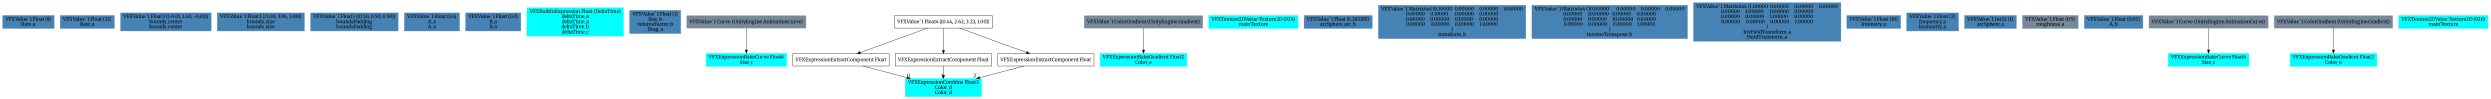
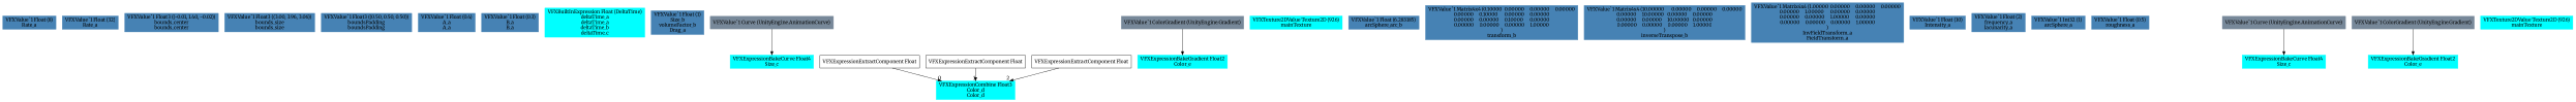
  digraph {
    fontname=Merriweather
    node [color=steelblue fontname=Merriweather shape=box style=filled]
    edge [fontname=Merriweather]
    n1 [label="VFXValue`1 Float (8)\nRate_a"]
    n2 [label="VFXValue`1 Float (32)\nRate_a"]
    n3 [label="VFXValue`1 Float3 ((-0.01, 1.40, -0.02))\nbounds_center\nbounds_center"]
    n4 [label="VFXValue`1 Float3 ((3.00, 3.96, 3.06))\nbounds_size\nbounds_size"]
    n5 [label="VFXValue`1 Float3 ((0.50, 0.50, 0.50))\nboundsPadding\nboundsPadding"]
    n6 [label="VFXValue`1 Float (0.4)\nA_a\nA_a"]
    n7 [label="VFXValue`1 Float (0.3)\nB_a\nB_a"]
    n8 [color=cyan label="VFXBuiltInExpression Float (DeltaTime)\ndeltaTime_a\ndeltaTime_a\ndeltaTime_b\ndeltaTime_c"]
    n9 [label="VFXValue`1 Float (1)\nSize_b\nvolumeFactor_b\nDrag_a"]
    n10 [color=cyan label="VFXExpressionBakeCurve Float4\nSize_c"]
    n11 [color=lightslategray label="VFXValue`1 Curve (UnityEngine.AnimationCurve)"]
    n12 [color=cyan label="VFXExpressionCombine Float3\nColor_d\nColor_d"]
    n13 [label="VFXExpressionExtractComponent Float" color="" style=""]
-   n14 [label="VFXValue`1 Float4 ((0.44, 2.62, 3.23, 1.00))" color="" style=""]
    n15 [label="VFXExpressionExtractComponent Float" color="" style=""]
    n16 [label="VFXExpressionExtractComponent Float" color="" style=""]
    n17 [color=cyan label="VFXExpressionBakeGradient Float2\nColor_e"]
    n18 [color=lightslategray label="VFXValue`1 ColorGradient (UnityEngine.Gradient)"]
    n19 [color=cyan label="VFXTexture2DValue Texture2D (926)\nmainTexture"]
    n20 [label="VFXValue`1 Float (6.283185)\narcSphere_arc_b"]
    n21 [label="VFXValue`1 Matrix4x4 (0.10000	0.00000	0.00000	0.00000\n0.00000	0.10000	0.00000	0.00000\n0.00000	0.00000	0.10000	0.00000\n0.00000	0.00000	0.00000	1.00000\n)\ntransform_b"]
    n22 [label="VFXValue`1 Matrix4x4 (10.00000	0.00000	0.00000	0.00000\n0.00000	10.00000	0.00000	0.00000\n0.00000	0.00000	10.00000	0.00000\n0.00000	0.00000	0.00000	1.00000\n)\ninverseTranspose_b"]
    n23 [label="VFXValue`1 Matrix4x4 (1.00000	0.00000	0.00000	0.00000\n0.00000	1.00000	0.00000	0.00000\n0.00000	0.00000	1.00000	0.00000\n0.00000	0.00000	0.00000	1.00000\n)\nInvFieldTransform_a\nFieldTransform_a"]
    n24 [label="VFXValue`1 Float (10)\nIntensity_a"]
    n25 [label="VFXValue`1 Float (2)\nfrequency_a\nlacunarity_a"]
    n26 [label="VFXValue`1 Int32 (1)\narcSphere_a"]
-   n27 [label="VFXValue`1 Float (0.5)\nroughness_a" fillcolor=lightslategray]
-   n28 [label="VFXValue`1 Float (0.05)\nA_b"]
+   n27 [label="VFXValue`1 Float (0.5)\nroughness_a"]
    n29 [color=cyan label="VFXExpressionBakeCurve Float4\nSize_c"]
    n30 [color=lightslategray label="VFXValue`1 Curve (UnityEngine.AnimationCurve)"]
    n31 [color=cyan label="VFXExpressionBakeGradient Float2\nColor_e"]
    n32 [color=lightslategray label="VFXValue`1 ColorGradient (UnityEngine.Gradient)"]
    n33 [color=cyan label="VFXTexture2DValue Texture2D (926)\nmainTexture"]
    n11 -> n10
    n13 -> n12 [headlabel=0]
-   n14 -> n13
-   n14 -> n15
-   n14 -> n16
    n15 -> n12 [headlabel=1]
    n16 -> n12 [headlabel=2]
    n18 -> n17
    n30 -> n29
    n32 -> n31
  }
